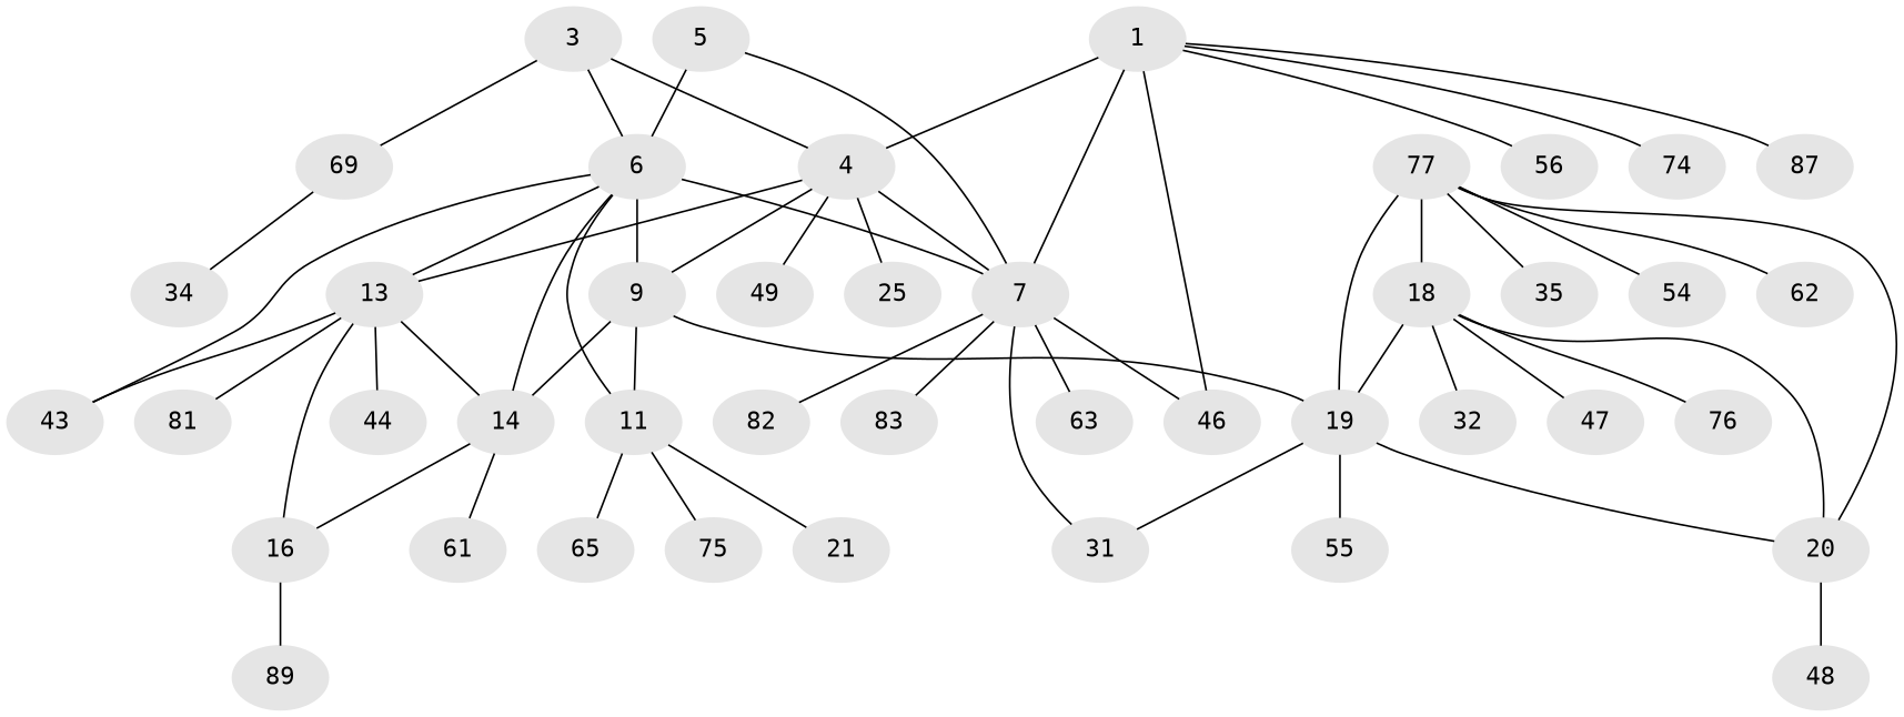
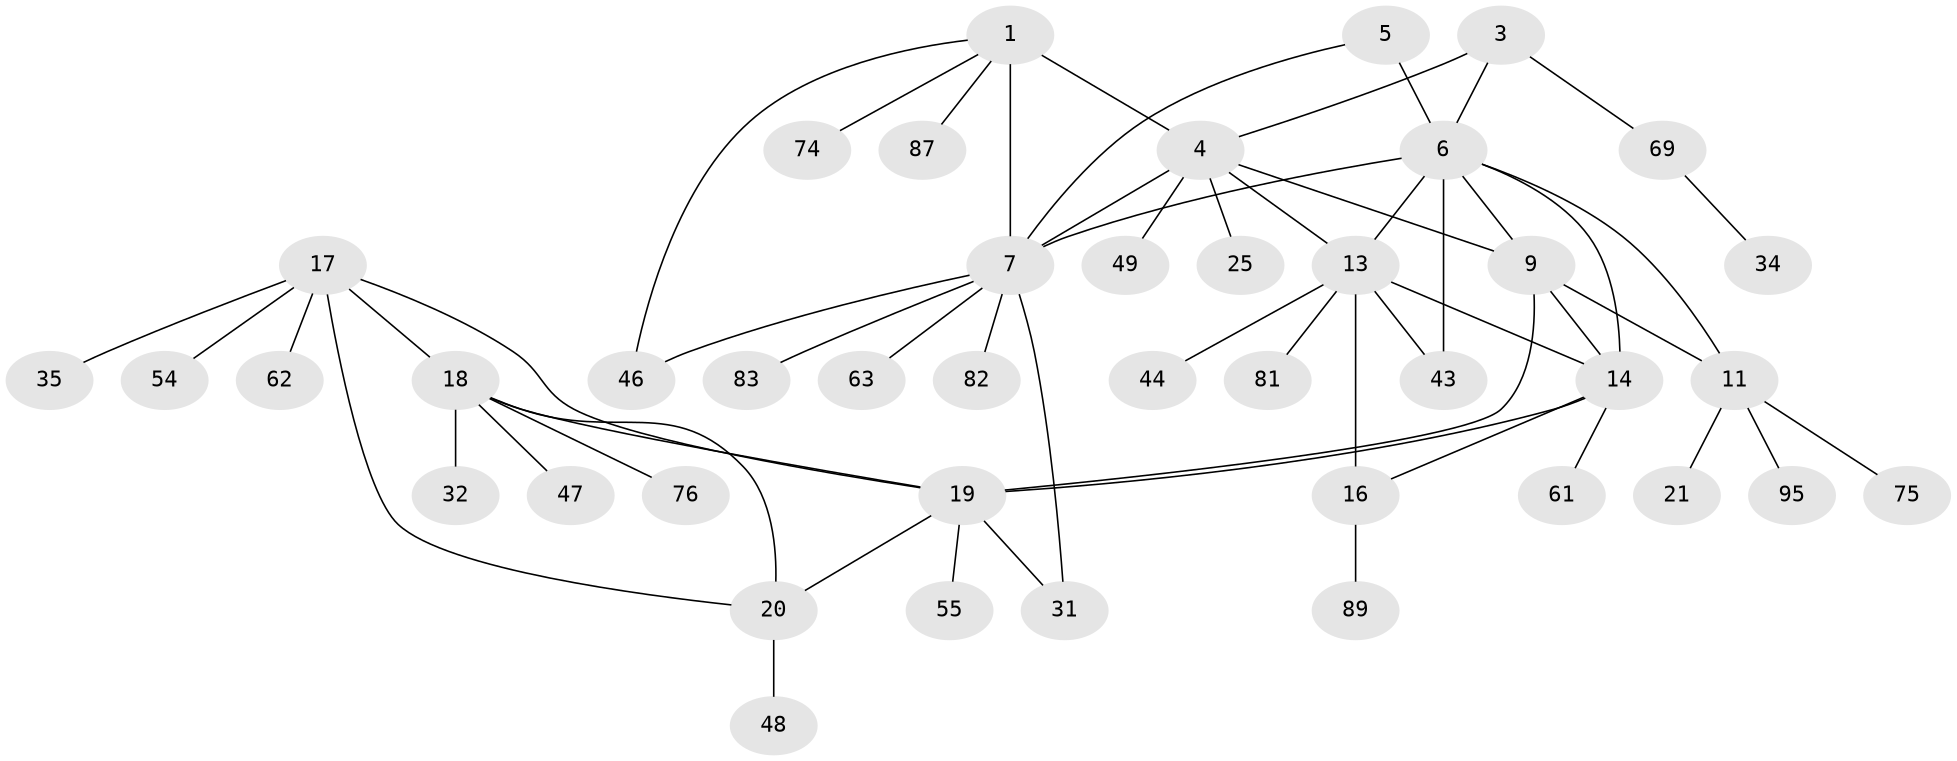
  graph {
    fontname="DejaVu Sans Mono"
    node [color=gray90 fontname="DejaVu Sans Mono" style=filled]
    edge [fontname="DejaVu Sans Mono"]
    1 [super="+2"]
    4 [super="+45+36+70+40+38+29+27"]
    46
-   56
    74
    87
    7 [super="+39"]
    3
    6 [super="+8+12+33"]
    69
    9 [super="+10"]
    13 [super="+15"]
    25 [super="+37"]
    49
    11 [super="+42+50+22+26"]
    14 [super="+30+66+24"]
    43 [super="+48+73+77+57"]
    31 [super="+52"]
    19
    20
    55
    34
    63
    82
    83
    16
    44
    81
    5
    21
-   65 [super="+80"]
+   65 [super="+80" label=95]
    n32 [label=75]
    61
    89
-   17 [super="+51+53" label=77]
+   17 [super="+51+53"]
    18
    35
    54
    62
    32
    47
    76
    n43 [label=48]
    1 -- 4 [weight=2]
    1 -- 46
-   1 -- 56
    1 -- 74
    1 -- 87
    1 -- 7 [weight=2]
    4 -- 7
    4 -- 9
    4 -- 13
    4 -- 25
    4 -- 49
    7 -- 46
    7 -- 31
    7 -- 63
    7 -- 82
    7 -- 83
    3 -- 4
    3 -- 6
    3 -- 69
    6 -- 7 [weight=2]
    6 -- 9 [weight=2]
    6 -- 13
    6 -- 11
    6 -- 14
    6 -- 43
    69 -- 34
    9 -- 11 [weight=2]
    9 -- 14 [weight=2]
    9 -- 19
    13 -- 14 [weight=2]
    13 -- 43
    13 -- 16 [weight=2]
    13 -- 44
    13 -- 81
    11 -- 21
    11 -- 65
    11 -- n32
+   14 -- 19 [weight=2]
    14 -- 16
    14 -- 61
    19 -- 31
    19 -- 20
    19 -- 55
    20 -- n43
    16 -- 89
    5 -- 7
    5 -- 6 [weight=2]
    17 -- 19
    17 -- 20
    17 -- 18
    17 -- 35
    17 -- 54
    17 -- 62
    18 -- 19
    18 -- 20
    18 -- 32
    18 -- 47
    18 -- 76
  }
